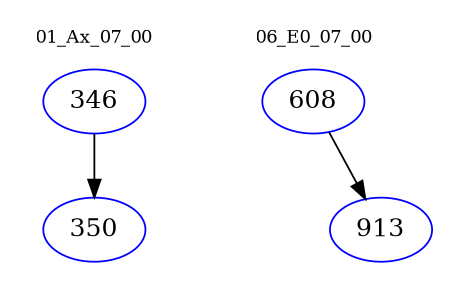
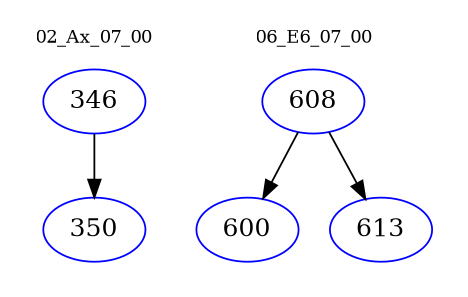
  digraph {
    node [color=blue]
    edge [color=black]
    n1 [label=346]
    n2 [label=350]
    n3 [label=608]
-   n5 [label=913]
+   n4 [label=600]
+   n5 [label=613]
    subgraph cluster_1 {
      color=white
      fontsize=10
-     label="01_Ax_07_00"
+     label="02_Ax_07_00"
      n1
      n2
    }
    subgraph cluster_2 {
      color=white
      fontsize=10
-     label="06_E0_07_00"
+     label="06_E6_07_00"
      n3
+     n4
      n5
    }
    n1 -> n2
+   n3 -> n4
    n3 -> n5
  }
